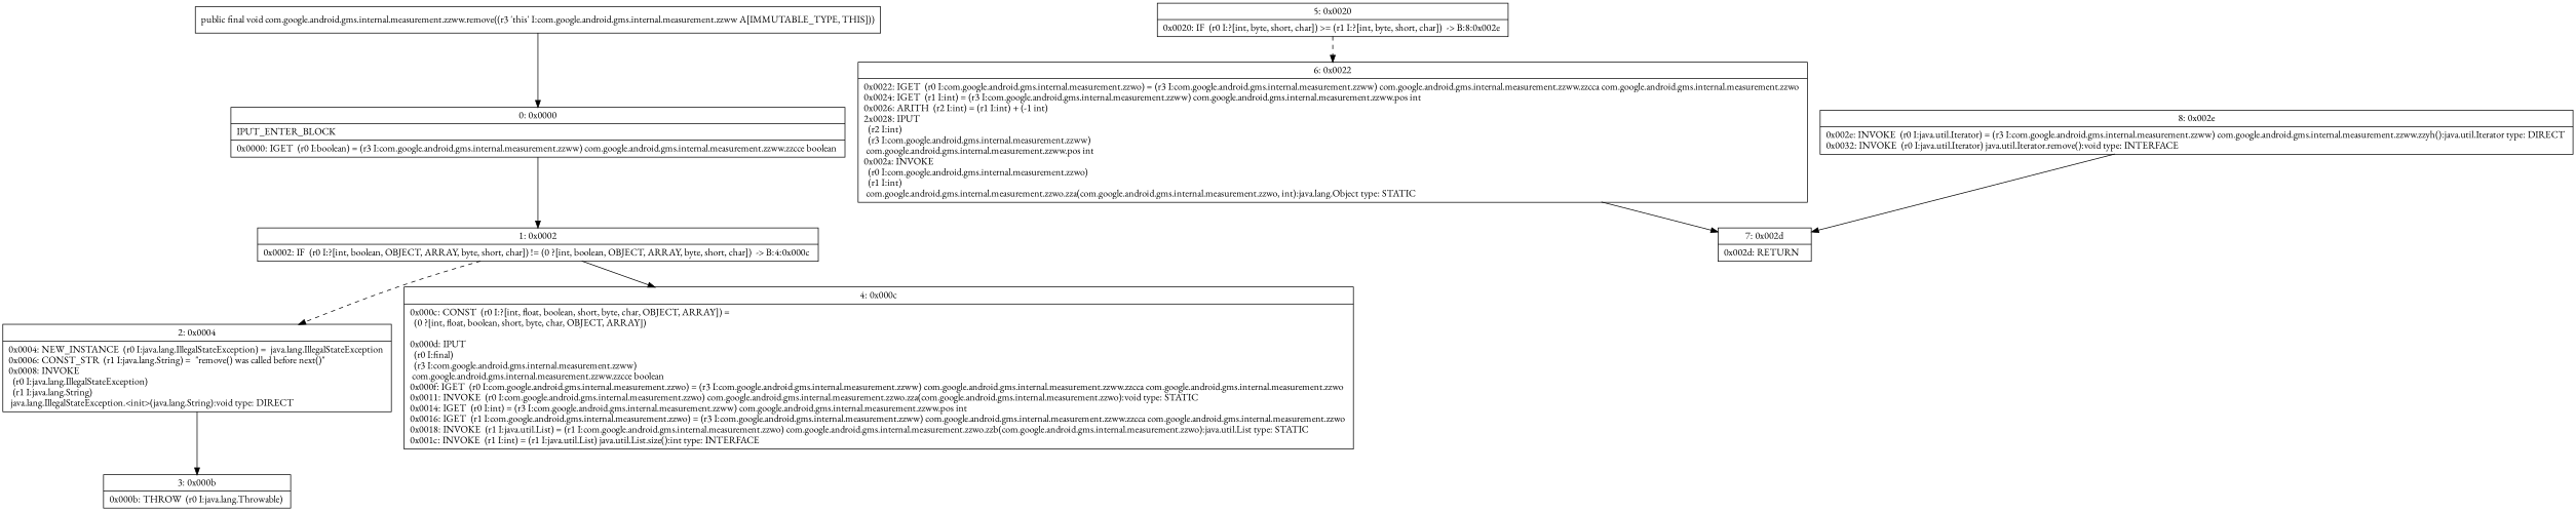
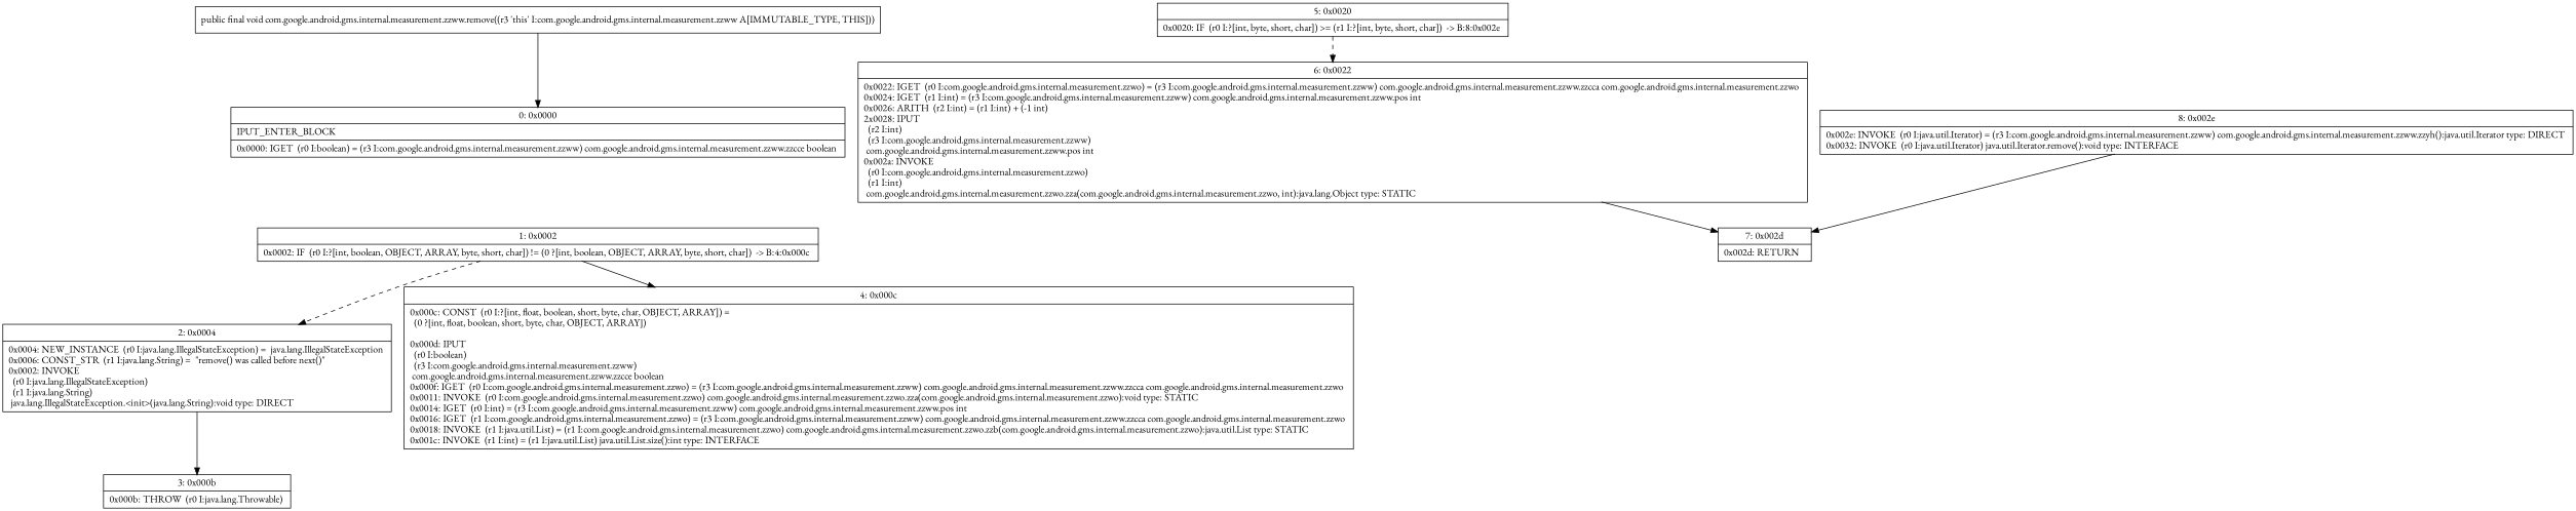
  digraph {
    fontname="EB Garamond"
    node [fontname="EB Garamond" shape=record]
    edge [fontname="EB Garamond"]
    n1 [label="{0\:\ 0x0000|IPUT_ENTER_BLOCK\l|0x0000: IGET  (r0 I:boolean) = (r3 I:com.google.android.gms.internal.measurement.zzww) com.google.android.gms.internal.measurement.zzww.zzcce boolean \l}"]
    n2 [label="{1\:\ 0x0002|0x0002: IF  (r0 I:?[int, boolean, OBJECT, ARRAY, byte, short, char]) != (0 ?[int, boolean, OBJECT, ARRAY, byte, short, char])  \-\> B:4:0x000c \l}"]
-   n3 [label="{2\:\ 0x0004|0x0004: NEW_INSTANCE  (r0 I:java.lang.IllegalStateException) =  java.lang.IllegalStateException \l0x0006: CONST_STR  (r1 I:java.lang.String) =  \"remove() was called before next()\" \l0x0008: INVOKE  \l  (r0 I:java.lang.IllegalStateException)\l  (r1 I:java.lang.String)\l java.lang.IllegalStateException.\<init\>(java.lang.String):void type: DIRECT \l}"]
-   n4 [label="{4\:\ 0x000c|0x000c: CONST  (r0 I:?[int, float, boolean, short, byte, char, OBJECT, ARRAY]) = \l  (0 ?[int, float, boolean, short, byte, char, OBJECT, ARRAY])\l \l0x000d: IPUT  \l  (r0 I:final)\l  (r3 I:com.google.android.gms.internal.measurement.zzww)\l com.google.android.gms.internal.measurement.zzww.zzcce boolean \l0x000f: IGET  (r0 I:com.google.android.gms.internal.measurement.zzwo) = (r3 I:com.google.android.gms.internal.measurement.zzww) com.google.android.gms.internal.measurement.zzww.zzcca com.google.android.gms.internal.measurement.zzwo \l0x0011: INVOKE  (r0 I:com.google.android.gms.internal.measurement.zzwo) com.google.android.gms.internal.measurement.zzwo.zza(com.google.android.gms.internal.measurement.zzwo):void type: STATIC \l0x0014: IGET  (r0 I:int) = (r3 I:com.google.android.gms.internal.measurement.zzww) com.google.android.gms.internal.measurement.zzww.pos int \l0x0016: IGET  (r1 I:com.google.android.gms.internal.measurement.zzwo) = (r3 I:com.google.android.gms.internal.measurement.zzww) com.google.android.gms.internal.measurement.zzww.zzcca com.google.android.gms.internal.measurement.zzwo \l0x0018: INVOKE  (r1 I:java.util.List) = (r1 I:com.google.android.gms.internal.measurement.zzwo) com.google.android.gms.internal.measurement.zzwo.zzb(com.google.android.gms.internal.measurement.zzwo):java.util.List type: STATIC \l0x001c: INVOKE  (r1 I:int) = (r1 I:java.util.List) java.util.List.size():int type: INTERFACE \l}"]
+   n3 [label="{2\:\ 0x0004|0x0004: NEW_INSTANCE  (r0 I:java.lang.IllegalStateException) =  java.lang.IllegalStateException \l0x0006: CONST_STR  (r1 I:java.lang.String) =  \"remove() was called before next()\" \l0x0002: INVOKE  \l  (r0 I:java.lang.IllegalStateException)\l  (r1 I:java.lang.String)\l java.lang.IllegalStateException.\<init\>(java.lang.String):void type: DIRECT \l}"]
+   n4 [label="{4\:\ 0x000c|0x000c: CONST  (r0 I:?[int, float, boolean, short, byte, char, OBJECT, ARRAY]) = \l  (0 ?[int, float, boolean, short, byte, char, OBJECT, ARRAY])\l \l0x000d: IPUT  \l  (r0 I:boolean)\l  (r3 I:com.google.android.gms.internal.measurement.zzww)\l com.google.android.gms.internal.measurement.zzww.zzcce boolean \l0x000f: IGET  (r0 I:com.google.android.gms.internal.measurement.zzwo) = (r3 I:com.google.android.gms.internal.measurement.zzww) com.google.android.gms.internal.measurement.zzww.zzcca com.google.android.gms.internal.measurement.zzwo \l0x0011: INVOKE  (r0 I:com.google.android.gms.internal.measurement.zzwo) com.google.android.gms.internal.measurement.zzwo.zza(com.google.android.gms.internal.measurement.zzwo):void type: STATIC \l0x0014: IGET  (r0 I:int) = (r3 I:com.google.android.gms.internal.measurement.zzww) com.google.android.gms.internal.measurement.zzww.pos int \l0x0016: IGET  (r1 I:com.google.android.gms.internal.measurement.zzwo) = (r3 I:com.google.android.gms.internal.measurement.zzww) com.google.android.gms.internal.measurement.zzww.zzcca com.google.android.gms.internal.measurement.zzwo \l0x0018: INVOKE  (r1 I:java.util.List) = (r1 I:com.google.android.gms.internal.measurement.zzwo) com.google.android.gms.internal.measurement.zzwo.zzb(com.google.android.gms.internal.measurement.zzwo):java.util.List type: STATIC \l0x001c: INVOKE  (r1 I:int) = (r1 I:java.util.List) java.util.List.size():int type: INTERFACE \l}"]
    n5 [label="{3\:\ 0x000b|0x000b: THROW  (r0 I:java.lang.Throwable) \l}"]
    n6 [label="{5\:\ 0x0020|0x0020: IF  (r0 I:?[int, byte, short, char]) \>= (r1 I:?[int, byte, short, char])  \-\> B:8:0x002e \l}"]
    n7 [label="{6\:\ 0x0022|0x0022: IGET  (r0 I:com.google.android.gms.internal.measurement.zzwo) = (r3 I:com.google.android.gms.internal.measurement.zzww) com.google.android.gms.internal.measurement.zzww.zzcca com.google.android.gms.internal.measurement.zzwo \l0x0024: IGET  (r1 I:int) = (r3 I:com.google.android.gms.internal.measurement.zzww) com.google.android.gms.internal.measurement.zzww.pos int \l0x0026: ARITH  (r2 I:int) = (r1 I:int) + (\-1 int) \l2x0028: IPUT  \l  (r2 I:int)\l  (r3 I:com.google.android.gms.internal.measurement.zzww)\l com.google.android.gms.internal.measurement.zzww.pos int \l0x002a: INVOKE  \l  (r0 I:com.google.android.gms.internal.measurement.zzwo)\l  (r1 I:int)\l com.google.android.gms.internal.measurement.zzwo.zza(com.google.android.gms.internal.measurement.zzwo, int):java.lang.Object type: STATIC \l}"]
    n8 [label="{7\:\ 0x002d|0x002d: RETURN   \l}"]
    n9 [label="{8\:\ 0x002e|0x002e: INVOKE  (r0 I:java.util.Iterator) = (r3 I:com.google.android.gms.internal.measurement.zzww) com.google.android.gms.internal.measurement.zzww.zzyh():java.util.Iterator type: DIRECT \l0x0032: INVOKE  (r0 I:java.util.Iterator) java.util.Iterator.remove():void type: INTERFACE \l}"]
    n10 [label="{public final void com.google.android.gms.internal.measurement.zzww.remove((r3 'this' I:com.google.android.gms.internal.measurement.zzww A[IMMUTABLE_TYPE, THIS])) }"]
-   n1 -> n2
    n2 -> n3 [style=dashed]
    n2 -> n4
    n3 -> n5
    n6 -> n7 [style=dashed]
    n7 -> n8
    n9 -> n8
    n10 -> n1
  }
